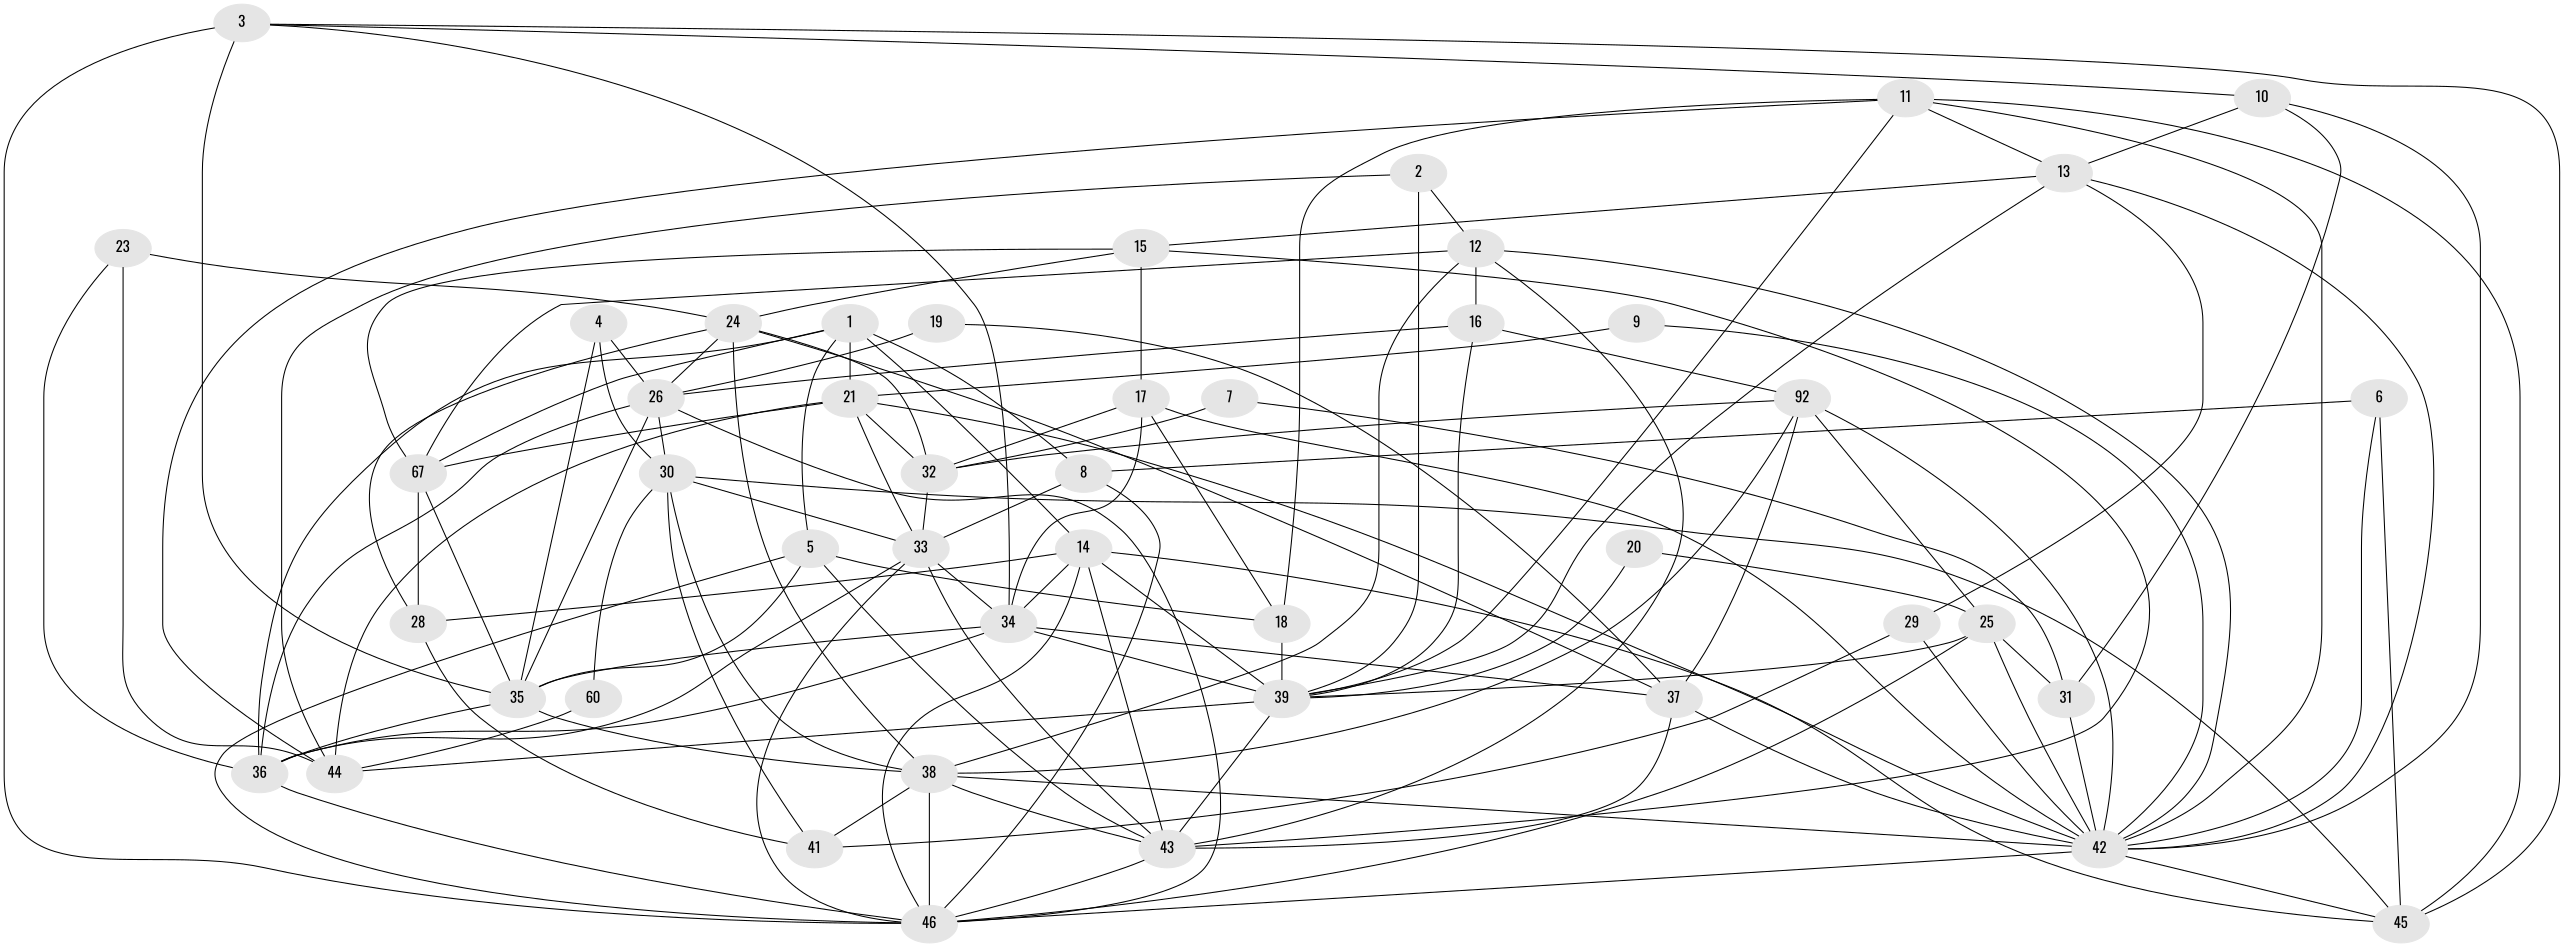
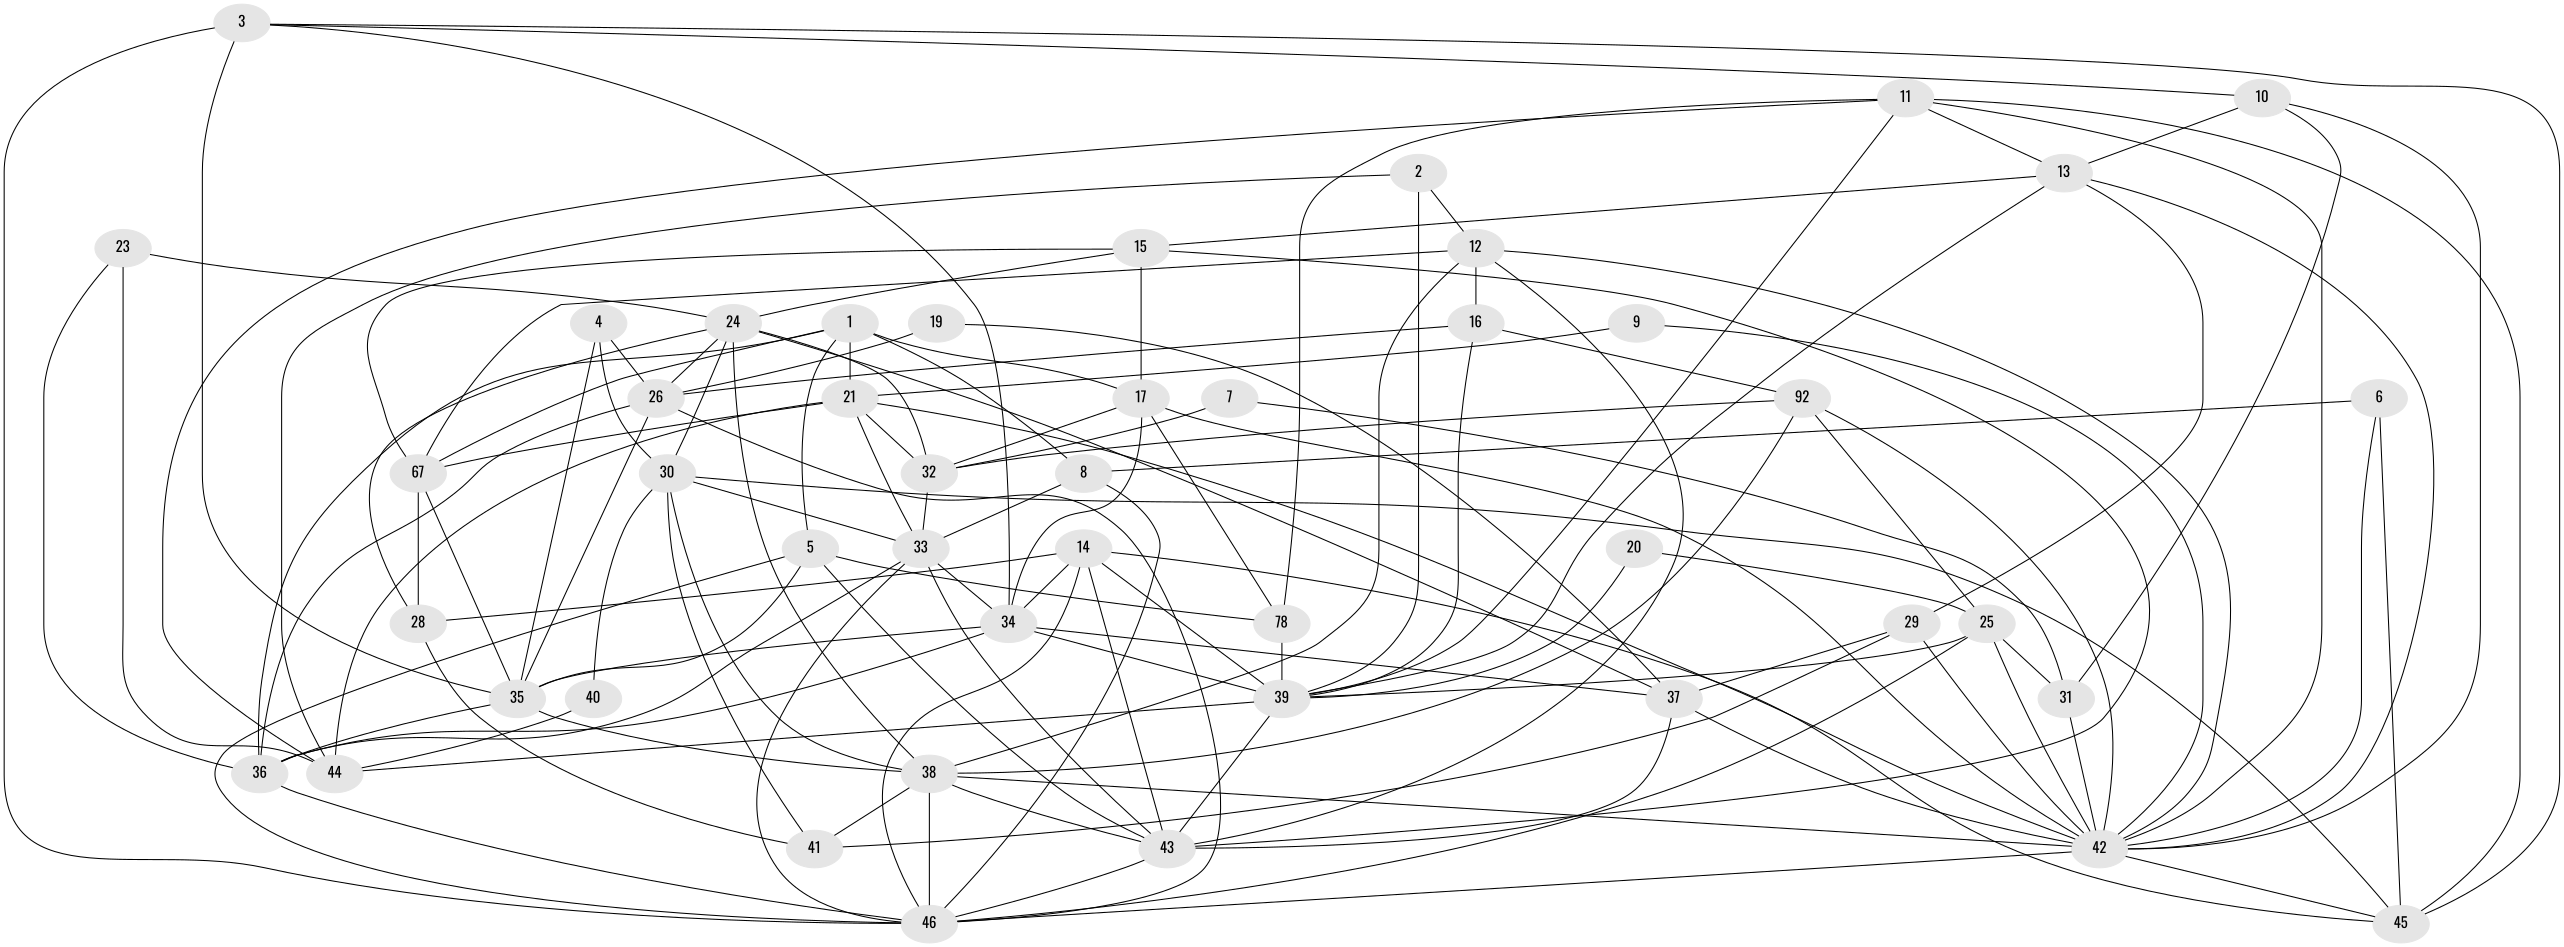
  graph {
    fontname=Oswald
    node [color=gray90 fontname=Oswald style=filled]
    edge [fontname=Oswald weight=1.0]
    1
    5
    8
    17
    21
    n6 [label=67]
    36
    35
    46
-   18
+   18 [label=78]
    43
    33
    34
    42
    32
    44
    28
    2
    12
    39
    16
    38
    3
    10
    45
    31
    13
    37
    4
    26
    30
    41
-   40 [label=60]
+   40
    6
    7
    9
    15
    29
    11
    n40 [label=92]
    24
    14
    25
    19
    20
    23
    1 -- 5
    1 -- 8
-   1 -- 14
+   1 -- 17
    1 -- 21
    1 -- n6
    1 -- 36
    5 -- 35
    5 -- 46
    5 -- 18
    5 -- 43
    8 -- 46
    8 -- 33
    17 -- 18
    17 -- 34
    17 -- 42
    17 -- 32
    21 -- n6
    21 -- 33
    21 -- 42
    21 -- 32
    21 -- 44
    n6 -- 35
    n6 -- 28 [weight=2.0]
    36 -- 46
    35 -- 36
    35 -- 38
    18 -- 39
    43 -- 46
    33 -- 36
    33 -- 46
    33 -- 43
    33 -- 34
    34 -- 36
    34 -- 35
    34 -- 39 [weight=3.0]
    34 -- 37
    42 -- 46
    42 -- 45
    32 -- 33
    28 -- 41
    2 -- 44
    2 -- 12
    2 -- 39
    12 -- n6
    12 -- 43
    12 -- 42
    12 -- 16
    12 -- 38
    39 -- 43
    39 -- 44
    16 -- 39
    16 -- 26
    16 -- n40
    38 -- 46
    38 -- 43
    38 -- 42
    38 -- 41
    3 -- 35
    3 -- 46
    3 -- 34
    3 -- 10
    3 -- 45
    10 -- 42
    10 -- 31
    10 -- 13
    31 -- 42
    13 -- 42
    13 -- 39
    13 -- 15
    13 -- 29
    37 -- 43
    37 -- 42
    4 -- 35
    4 -- 26
    4 -- 30
    26 -- 36
    26 -- 35
    26 -- 46
-   26 -- 30
+   24 -- 30
    30 -- 33
    30 -- 38
    30 -- 45
    30 -- 41
    30 -- 40
    40 -- 44
    6 -- 8
    6 -- 42
    6 -- 45
    7 -- 32
    7 -- 31
    9 -- 21
    9 -- 42
    15 -- 17
    15 -- n6
    15 -- 43
    15 -- 24
    29 -- 42
-   n40 -- 37
+   29 -- 37
    29 -- 41
    11 -- 18
    11 -- 42
    11 -- 44
    11 -- 39
    11 -- 45
    11 -- 13
    n40 -- 42
    n40 -- 32
    n40 -- 38
    n40 -- 25
    24 -- 32
    24 -- 28
    24 -- 38
    24 -- 37
    24 -- 26
    14 -- 46
    14 -- 43
    14 -- 34
    14 -- 28
    14 -- 39
    14 -- 45
    25 -- 46
    25 -- 42
    25 -- 39
    25 -- 31
    19 -- 37
    19 -- 26
    20 -- 39
    20 -- 25
    23 -- 36
    23 -- 44
    23 -- 24
  }
